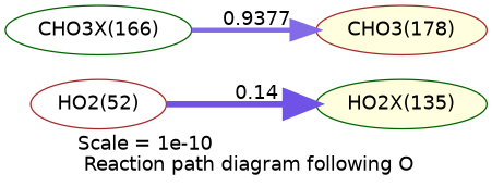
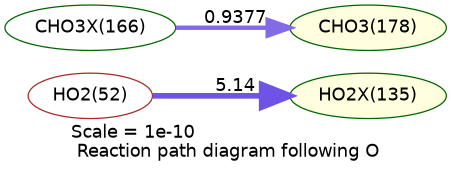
  digraph {
    fontname=Helvetica
    label="Scale = 1e-10\l Reaction path diagram following O"
    rankdir=LR
    node [color=brown fillcolor=white fontname=Helvetica style=filled]
    edge [fontname=Helvetica]
    n1 [label="HO2(52)"]
    n2 [color=darkgreen fillcolor=lightyellow label="HO2X(135)"]
    n3 [color=darkgreen label="CHO3X(166)"]
-   n4 [fillcolor=lightyellow label="CHO3(178)"]
-   n1 -> n2 [arrowsize=2.26 color="0.7, 0.64, 0.9" label=" 0.14" penwidth=4.52]
+   n4 [color=darkgreen fillcolor=lightyellow label="CHO3(178)"]
+   n1 -> n2 [arrowsize=2.26 color="0.7, 0.64, 0.9" label=" 5.14" penwidth=4.52]
    n3 -> n4 [arrowsize=1.76 color="0.7, 0.538, 0.9" label=" 0.9377" penwidth=3.52]
  }
